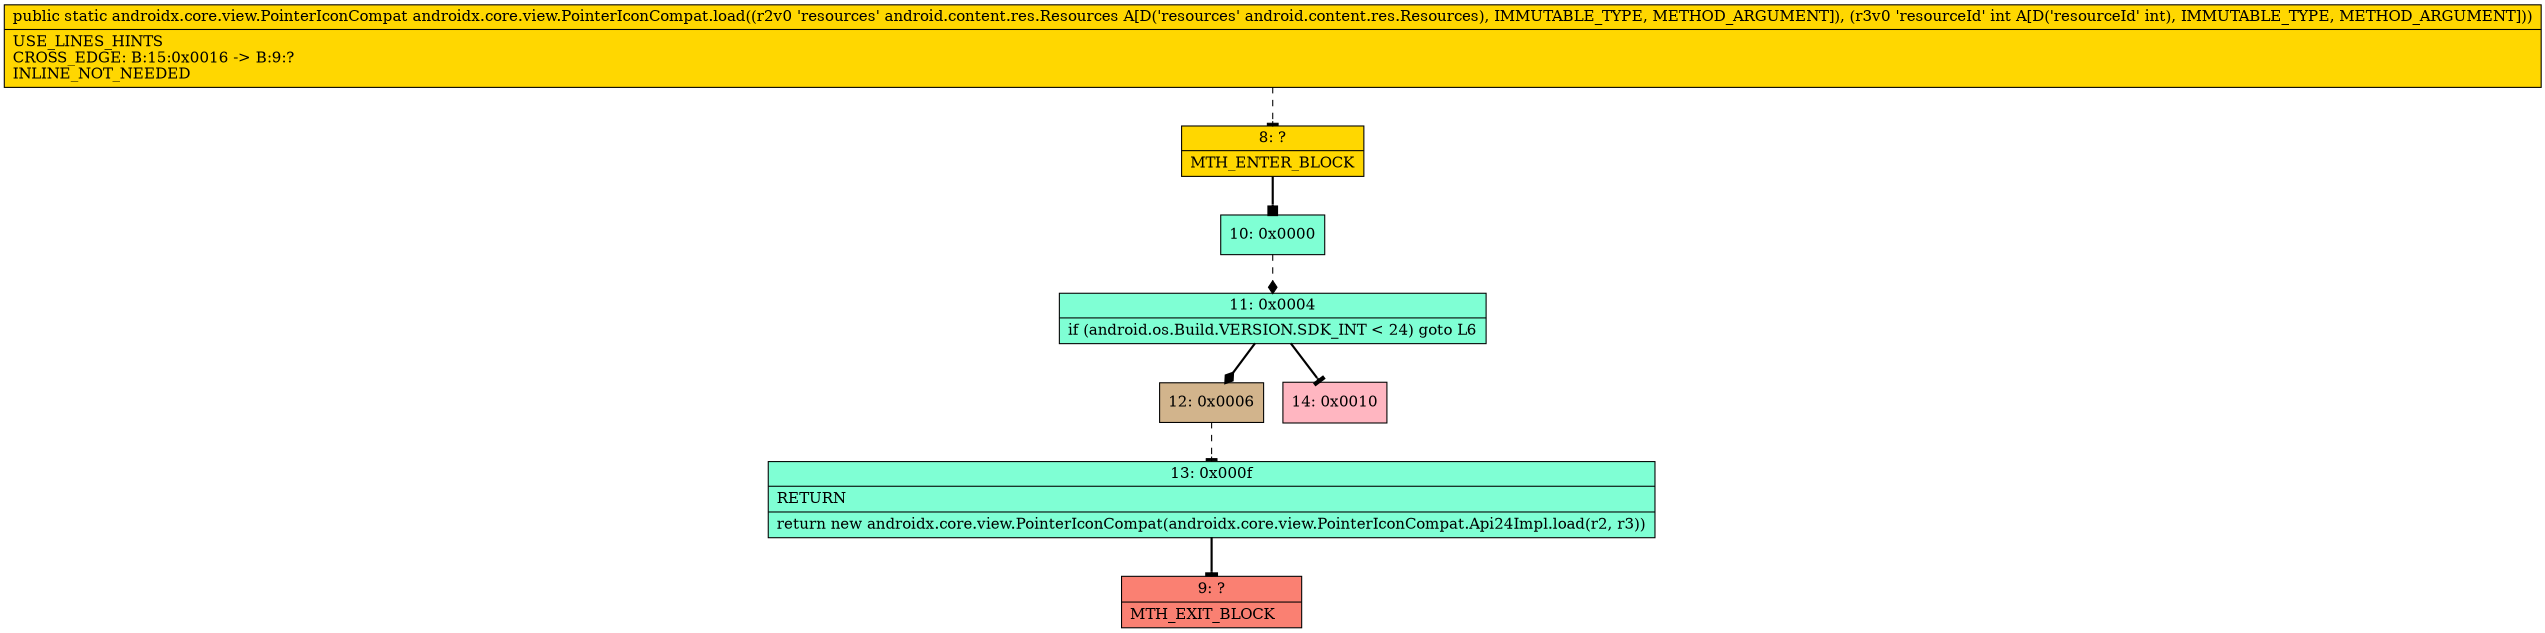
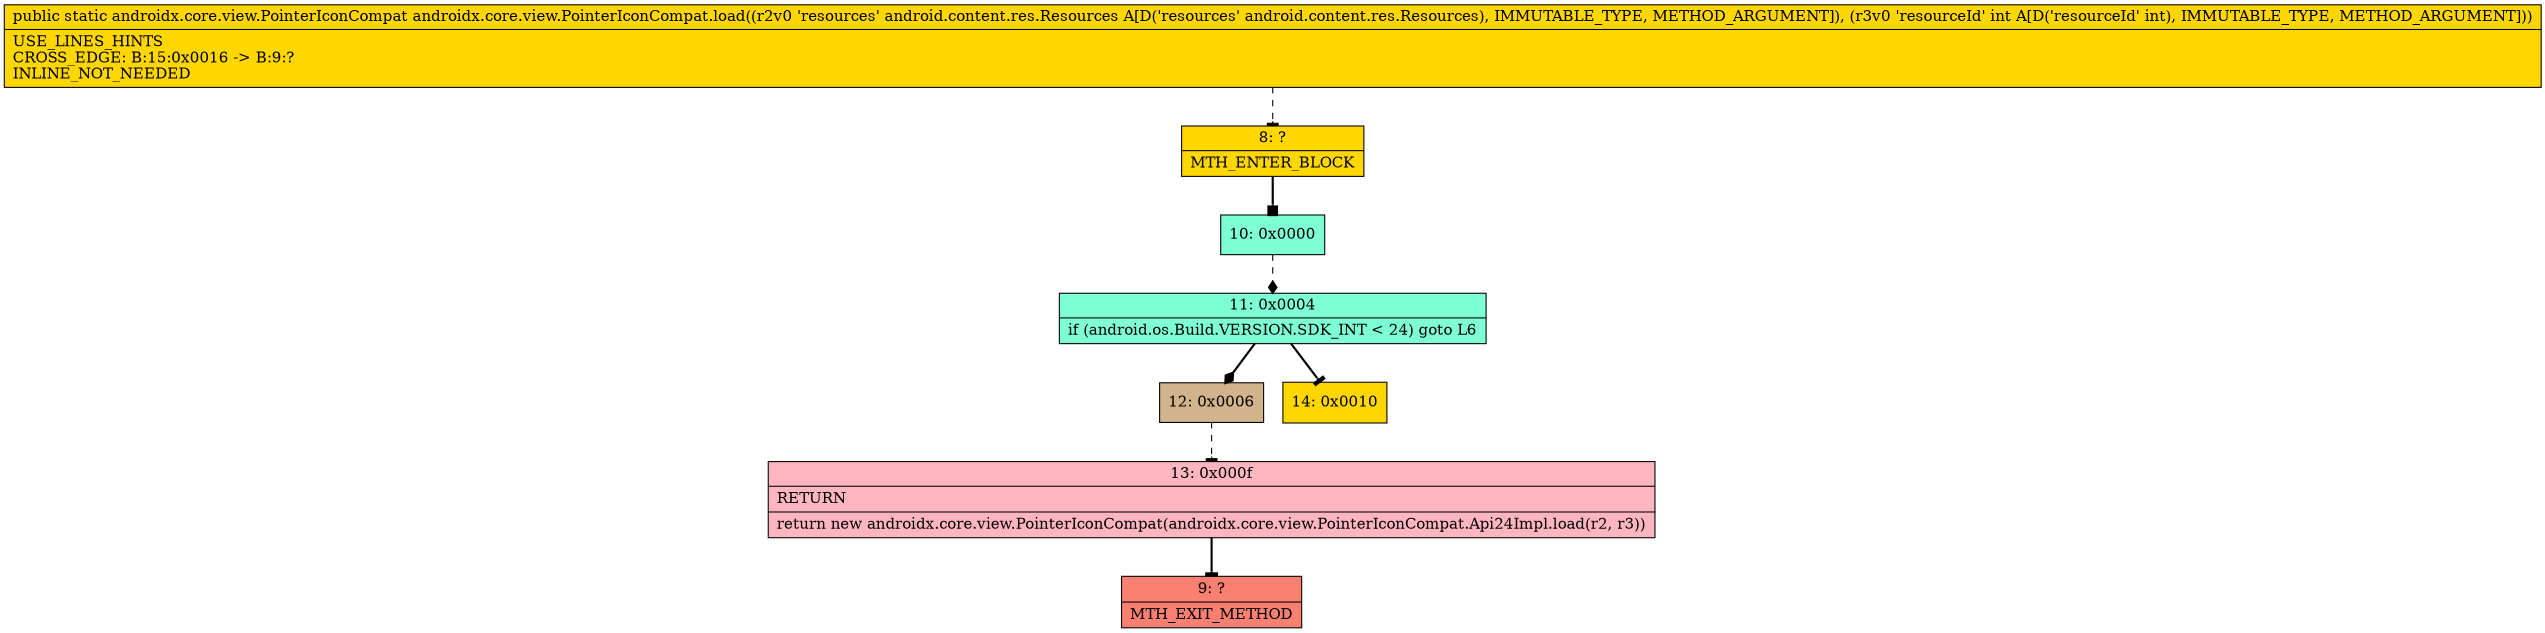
  digraph {
    node [fillcolor=gold shape=record style=filled]
    edge [arrowhead=tee style=bold]
    n1 [label="{8\:\ ?|MTH_ENTER_BLOCK\l}"]
    n2 [fillcolor=aquamarine label="{10\:\ 0x0000}"]
    n3 [fillcolor=aquamarine label="{11\:\ 0x0004|if (android.os.Build.VERSION.SDK_INT \< 24) goto L6\l}"]
    n4 [fillcolor=tan label="{12\:\ 0x0006}"]
-   n5 [fillcolor=lightpink label="{14\:\ 0x0010}"]
-   n6 [fillcolor=aquamarine label="{13\:\ 0x000f|RETURN\l|return new androidx.core.view.PointerIconCompat(androidx.core.view.PointerIconCompat.Api24Impl.load(r2, r3))\l}"]
-   n7 [fillcolor=salmon label="{9\:\ ?|MTH_EXIT_BLOCK\l}"]
+   n5 [label="{14\:\ 0x0010}"]
+   n6 [fillcolor=lightpink label="{13\:\ 0x000f|RETURN\l|return new androidx.core.view.PointerIconCompat(androidx.core.view.PointerIconCompat.Api24Impl.load(r2, r3))\l}"]
+   n7 [fillcolor=salmon label="{9\:\ ?|MTH_EXIT_METHOD\l}"]
    n8 [label="{public static androidx.core.view.PointerIconCompat androidx.core.view.PointerIconCompat.load((r2v0 'resources' android.content.res.Resources A[D('resources' android.content.res.Resources), IMMUTABLE_TYPE, METHOD_ARGUMENT]), (r3v0 'resourceId' int A[D('resourceId' int), IMMUTABLE_TYPE, METHOD_ARGUMENT]))  | USE_LINES_HINTS\lCROSS_EDGE: B:15:0x0016 \-\> B:9:?\lINLINE_NOT_NEEDED\l}"]
    n1 -> n2 [arrowhead=box]
    n2 -> n3 [arrowhead=diamond style=dashed]
    n3 -> n4 [arrowhead=diamond]
    n3 -> n5
    n4 -> n6 [style=dashed]
    n6 -> n7
    n8 -> n1 [style=dashed]
  }
